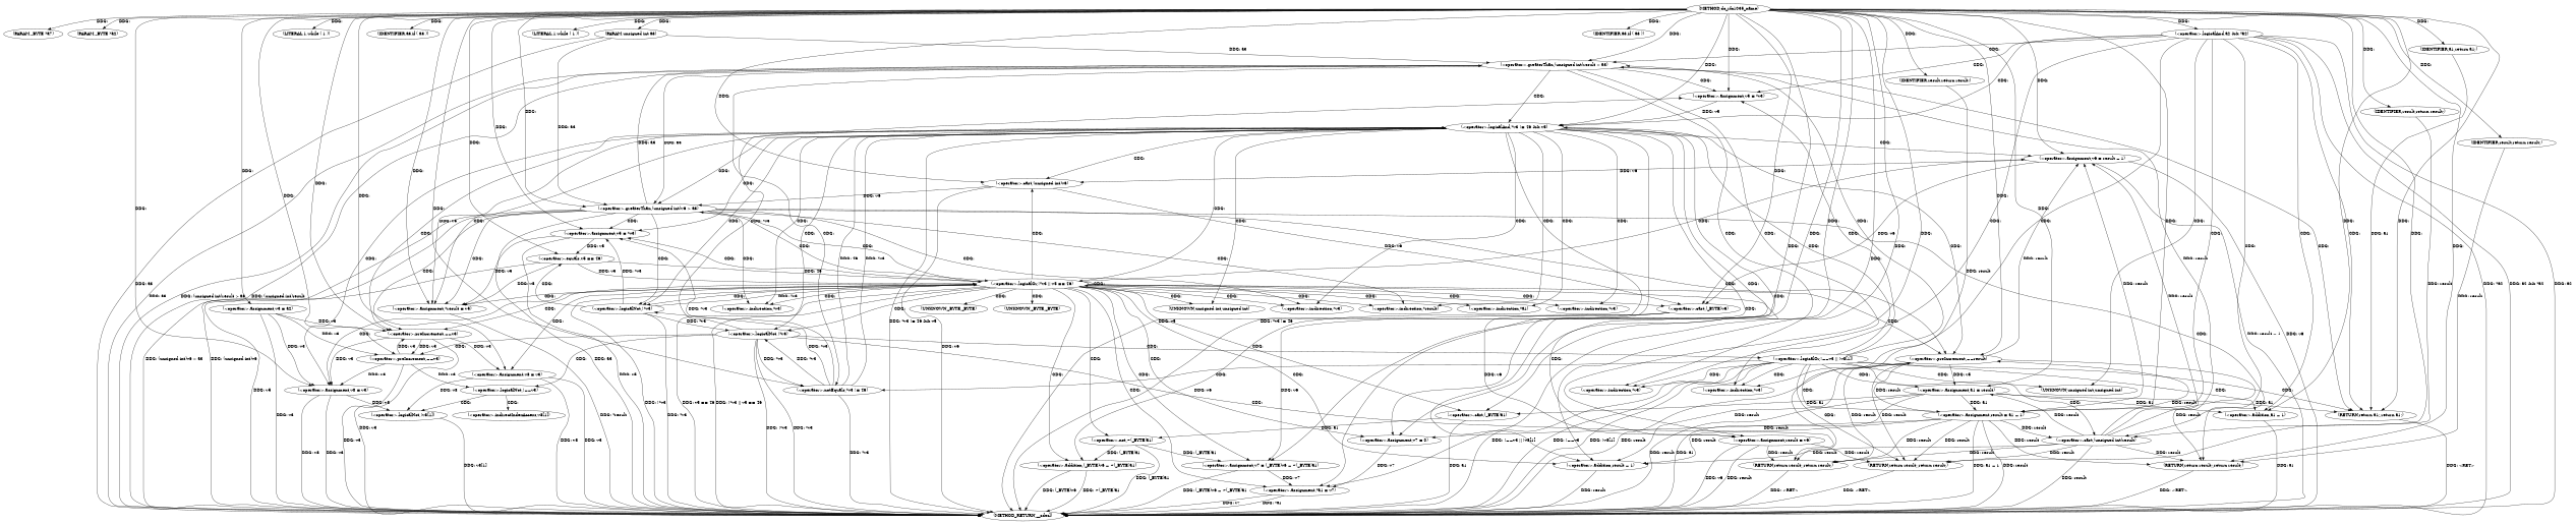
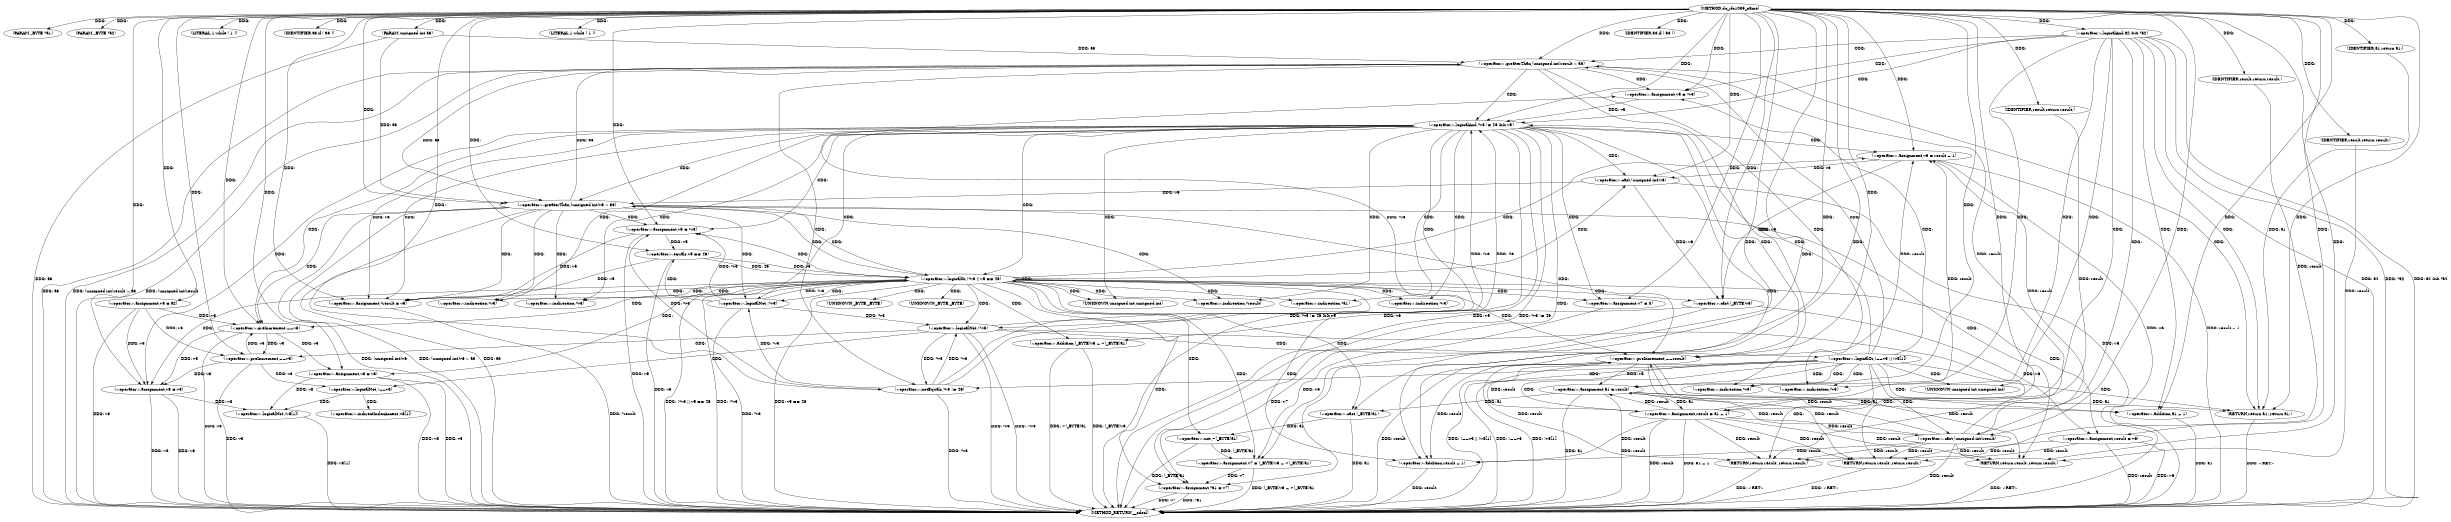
  digraph {
    n1 [label="(METHOD,do_rfc1035_name)"]
-   n2 [label="(PARAM,_BYTE *a7)"]
+   n2 [label="(PARAM,_BYTE *a1)"]
    n3 [label="(PARAM,_BYTE *a2)"]
    n4 [label="(PARAM,unsigned int a3)"]
    n5 [label="(<operator>.assignment,v3 = a2)"]
    n6 [label="(<operator>.logicalAnd,a2 && *a2)"]
    n7 [label="(LITERAL,1,while ( 1 ))"]
    n8 [label="(<operator>.assignment,result = a1 + 1)"]
    n9 [label="(<operator>.addition,a1 + 1)"]
    n10 [label="(IDENTIFIER,a3,if ( a3 ))"]
    n11 [label="(<operator>.greaterThan,(unsigned int)result > a3)"]
    n12 [label="(<operator>.cast,(unsigned int)result)"]
    n13 [label="(<operator>.assignment,v5 = *v3)"]
    n14 [label="(<operator>.logicalAnd,*v3 != 46 && v5)"]
    n15 [label="(<operator>.notEquals,*v3 != 46)"]
    n16 [label="(LITERAL,1,while ( 1 ))"]
    n17 [label="(<operator>.assignment,v6 = result + 1)"]
    n18 [label="(<operator>.addition,result + 1)"]
    n19 [label="(IDENTIFIER,a3,if ( a3 ))"]
    n20 [label="(<operator>.greaterThan,(unsigned int)v6 > a3)"]
    n21 [label="(<operator>.cast,(unsigned int)v6)"]
    n22 [label="(RETURN,return result;,return result;)"]
    n23 [label="(IDENTIFIER,result,return result;)"]
    n24 [label="(<operator>.preIncrement,++v3)"]
    n25 [label="(<operator>.assignment,*result = v5)"]
    n26 [label="(<operator>.assignment,v5 = *v3)"]
    n27 [label="(<operator>.preIncrement,++result)"]
    n28 [label="(<operator>.equals,v5 == 46)"]
    n29 [label="(<operator>.assignment,v7 = (_BYTE)v6 + ~(_BYTE)a1)"]
    n30 [label="(<operator>.cast,(_BYTE)v6)"]
    n31 [label="(<operator>.cast,(_BYTE)a1)"]
    n32 [label="(<operator>.assignment,result = v6)"]
    n33 [label="(<operator>.assignment,v8 = v3)"]
    n34 [label="(<operator>.assignment,v8 = v3)"]
    n35 [label="(<operator>.assignment,v7 = 0)"]
    n36 [label="(<operator>.assignment,*a1 = v7)"]
    n37 [label="(IDENTIFIER,result,return result;)"]
    n38 [label="(<operator>.preIncrement,++v3)"]
    n39 [label="(IDENTIFIER,result,return result;)"]
    n40 [label="(<operator>.assignment,a1 = result)"]
    n41 [label="(RETURN,return a1;,return a1;)"]
    n42 [label="(IDENTIFIER,a1,return a1;)"]
    n43 [label="(METHOD_RETURN,__cdecl)"]
    n44 [label="(UNKNOWN,unsigned int,unsigned int)"]
    n45 [label="(<operator>.indirection,*v3)"]
    n46 [label="(<operator>.indirection,*v3)"]
    n47 [label="(RETURN,return result;,return result;)"]
    n48 [label="(RETURN,return result;,return result;)"]
    n49 [label="(<operator>.logicalOr,!*v3 || v5 == 46)"]
    n50 [label="(<operator>.logicalNot,!*v3)"]
    n51 [label="(<operator>.logicalNot,!*v3)"]
    n52 [label="(UNKNOWN,unsigned int,unsigned int)"]
    n53 [label="(<operator>.indirection,*result)"]
    n54 [label="(<operator>.indirection,*v3)"]
    n55 [label="(<operator>.indirection,*v3)"]
    n56 [label="(<operator>.indirection,*a1)"]
    n57 [label="(<operator>.indirection,*v3)"]
    n58 [label="(<operator>.addition,(_BYTE)v6 + ~(_BYTE)a1)"]
    n59 [label="(<operator>.not,~(_BYTE)a1)"]
    n60 [label="(<operator>.logicalNot,!v8[1])"]
    n61 [label="(<operator>.logicalNot,!++v3)"]
    n62 [label="(UNKNOWN,_BYTE,_BYTE)"]
    n63 [label="(UNKNOWN,_BYTE,_BYTE)"]
    n64 [label="(<operator>.logicalOr,!++v3 || !v8[1])"]
    n65 [label="(<operator>.indirectIndexAccess,v8[1])"]
    n1 -> n2 [label="DDG: "]
    n1 -> n3 [label="DDG: "]
    n1 -> n4 [label="DDG: "]
    n1 -> n5 [label="DDG: "]
    n1 -> n6 [label="DDG: "]
    n1 -> n7 [label="DDG: "]
    n1 -> n8 [label="DDG: "]
    n1 -> n9 [label="DDG: "]
    n1 -> n10 [label="DDG: "]
    n1 -> n11 [label="DDG: "]
    n1 -> n12 [label="DDG: "]
    n1 -> n13 [label="DDG: "]
    n1 -> n14 [label="DDG: "]
    n1 -> n15 [label="DDG: "]
    n1 -> n16 [label="DDG: "]
    n1 -> n17 [label="DDG: "]
    n1 -> n18 [label="DDG: "]
    n1 -> n19 [label="DDG: "]
    n1 -> n20 [label="DDG: "]
    n1 -> n21 [label="DDG: "]
    n1 -> n22 [label="DDG: "]
    n1 -> n23 [label="DDG: "]
    n1 -> n24 [label="DDG: "]
    n1 -> n25 [label="DDG: "]
    n1 -> n26 [label="DDG: "]
    n1 -> n27 [label="DDG: "]
    n1 -> n28 [label="DDG: "]
    n1 -> n29 [label="DDG: "]
    n1 -> n30 [label="DDG: "]
    n1 -> n31 [label="DDG: "]
    n1 -> n32 [label="DDG: "]
    n1 -> n33 [label="DDG: "]
    n1 -> n34 [label="DDG: "]
    n1 -> n35 [label="DDG: "]
    n1 -> n36 [label="DDG: "]
    n1 -> n37 [label="DDG: "]
    n1 -> n38 [label="DDG: "]
    n1 -> n39 [label="DDG: "]
    n1 -> n40 [label="DDG: "]
    n1 -> n41 [label="DDG: "]
    n1 -> n42 [label="DDG: "]
    n4 -> n11 [label="DDG: a3"]
    n4 -> n20 [label="DDG: a3"]
    n4 -> n43 [label="DDG: a3"]
    n5 -> n24 [label="DDG: v3"]
    n5 -> n34 [label="DDG: v3"]
    n5 -> n38 [label="DDG: v3"]
    n5 -> n43 [label="DDG: v3"]
    n6 -> n8 [label="CDG: "]
    n6 -> n9 [label="CDG: "]
    n6 -> n11 [label="CDG: "]
    n6 -> n12 [label="CDG: "]
    n6 -> n13 [label="CDG: "]
    n6 -> n14 [label="CDG: "]
    n6 -> n41 [label="CDG: "]
    n6 -> n43 [label="DDG: a2"]
    n6 -> n43 [label="DDG: *a2"]
    n6 -> n43 [label="DDG: a2 && *a2"]
    n6 -> n44 [label="CDG: "]
    n6 -> n45 [label="CDG: "]
    n6 -> n46 [label="CDG: "]
    n8 -> n12 [label="DDG: result"]
    n8 -> n17 [label="DDG: result"]
    n8 -> n18 [label="DDG: result"]
    n8 -> n22 [label="DDG: result"]
    n8 -> n27 [label="DDG: result"]
-   n8 -> n35 [label="DDG: result"]
+   n8 -> n40 [label="DDG: result"]
    n8 -> n43 [label="DDG: result"]
    n8 -> n43 [label="DDG: a1 + 1"]
    n8 -> n47 [label="DDG: result"]
    n8 -> n48 [label="DDG: result"]
    n9 -> n43 [label="DDG: a1"]
    n11 -> n13 [label="CDG: "]
    n11 -> n14 [label="CDG: "]
    n11 -> n15 [label="CDG: "]
    n11 -> n20 [label="DDG: a3"]
    n11 -> n41 [label="CDG: "]
    n11 -> n43 [label="DDG: a3"]
    n11 -> n43 [label="DDG: (unsigned int)result > a3"]
    n11 -> n43 [label="DDG: (unsigned int)result"]
    n11 -> n45 [label="CDG: "]
    n11 -> n46 [label="CDG: "]
    n12 -> n11 [label="DDG: result"]
    n12 -> n17 [label="DDG: result"]
    n12 -> n18 [label="DDG: result"]
    n12 -> n22 [label="DDG: result"]
    n12 -> n27 [label="DDG: result"]
    n12 -> n40 [label="DDG: result"]
    n12 -> n43 [label="DDG: result"]
    n12 -> n47 [label="DDG: result"]
    n12 -> n48 [label="DDG: result"]
    n13 -> n14 [label="DDG: v5"]
    n14 -> n17 [label="CDG: "]
    n14 -> n18 [label="CDG: "]
    n14 -> n20 [label="CDG: "]
    n14 -> n21 [label="CDG: "]
    n14 -> n24 [label="CDG: "]
    n14 -> n25 [label="DDG: v5"]
    n14 -> n25 [label="CDG: "]
    n14 -> n26 [label="CDG: "]
    n14 -> n27 [label="CDG: "]
    n14 -> n34 [label="CDG: "]
    n14 -> n35 [label="CDG: "]
    n14 -> n36 [label="CDG: "]
    n14 -> n43 [label="DDG: *v3 != 46 && v5"]
    n14 -> n43 [label="DDG: v5"]
    n14 -> n43 [label="DDG: *v3 != 46"]
    n14 -> n49 [label="CDG: "]
    n14 -> n50 [label="CDG: "]
    n14 -> n51 [label="CDG: "]
    n14 -> n52 [label="CDG: "]
    n14 -> n53 [label="CDG: "]
    n14 -> n54 [label="CDG: "]
    n14 -> n55 [label="CDG: "]
    n14 -> n56 [label="CDG: "]
    n14 -> n57 [label="CDG: "]
    n15 -> n14 [label="DDG: *v3"]
    n15 -> n14 [label="DDG: 46"]
    n15 -> n26 [label="DDG: *v3"]
    n15 -> n43 [label="DDG: *v3"]
    n15 -> n50 [label="DDG: *v3"]
    n15 -> n51 [label="DDG: *v3"]
    n17 -> n21 [label="DDG: v6"]
    n17 -> n30 [label="DDG: v6"]
    n17 -> n43 [label="DDG: v6"]
    n17 -> n43 [label="DDG: result + 1"]
    n18 -> n43 [label="DDG: result"]
    n20 -> n11 [label="DDG: a3"]
    n20 -> n22 [label="CDG: "]
    n20 -> n24 [label="CDG: "]
    n20 -> n25 [label="CDG: "]
    n20 -> n26 [label="CDG: "]
    n20 -> n27 [label="CDG: "]
    n20 -> n43 [label="DDG: (unsigned int)v6"]
    n20 -> n43 [label="DDG: (unsigned int)v6 > a3"]
    n20 -> n43 [label="DDG: a3"]
    n20 -> n49 [label="CDG: "]
    n20 -> n50 [label="CDG: "]
    n20 -> n53 [label="CDG: "]
    n20 -> n54 [label="CDG: "]
    n20 -> n55 [label="CDG: "]
    n21 -> n20 [label="DDG: v6"]
    n21 -> n30 [label="DDG: v6"]
    n21 -> n43 [label="DDG: v6"]
    n22 -> n43 [label="DDG: <RET>"]
    n23 -> n22 [label="DDG: result"]
    n24 -> n33 [label="DDG: v3"]
    n24 -> n34 [label="DDG: v3"]
    n24 -> n38 [label="DDG: v3"]
    n24 -> n43 [label="DDG: v3"]
    n25 -> n43 [label="DDG: *result"]
    n26 -> n25 [label="DDG: v5"]
    n26 -> n28 [label="DDG: v5"]
    n26 -> n43 [label="DDG: v5"]
    n27 -> n17 [label="DDG: result"]
    n27 -> n18 [label="DDG: result"]
    n27 -> n22 [label="DDG: result"]
    n27 -> n40 [label="DDG: v5"]
    n27 -> n43 [label="DDG: result"]
    n27 -> n47 [label="DDG: result"]
    n27 -> n48 [label="DDG: result"]
    n28 -> n25 [label="DDG: v5"]
    n28 -> n43 [label="DDG: v5"]
    n28 -> n49 [label="DDG: v5"]
    n28 -> n49 [label="DDG: 46"]
    n29 -> n36 [label="DDG: v7"]
    n29 -> n43 [label="DDG: (_BYTE)v6 + ~(_BYTE)a1"]
    n30 -> n29 [label="DDG: v6"]
    n30 -> n32 [label="DDG: v6"]
    n30 -> n58 [label="DDG: v6"]
    n31 -> n43 [label="DDG: a1"]
    n31 -> n59 [label="DDG: a1"]
    n32 -> n43 [label="DDG: v6"]
    n32 -> n43 [label="DDG: result"]
    n32 -> n47 [label="DDG: result"]
    n32 -> n48 [label="DDG: result"]
    n33 -> n43 [label="DDG: v3"]
    n33 -> n43 [label="DDG: v8"]
    n33 -> n60 [label="DDG: v8"]
    n34 -> n43 [label="DDG: v8"]
    n34 -> n43 [label="DDG: v3"]
    n34 -> n60 [label="DDG: v8"]
    n35 -> n36 [label="DDG: v7"]
    n36 -> n43 [label="DDG: v7"]
    n36 -> n43 [label="DDG: *a1"]
    n37 -> n47 [label="DDG: result"]
    n38 -> n24 [label="DDG: v3"]
    n38 -> n34 [label="DDG: v3"]
    n38 -> n43 [label="DDG: v3"]
    n38 -> n61 [label="DDG: v3"]
    n39 -> n48 [label="DDG: result"]
    n40 -> n8 [label="DDG: a1"]
    n40 -> n9 [label="DDG: a1"]
    n40 -> n31 [label="DDG: a1"]
    n40 -> n41 [label="DDG: a1"]
    n40 -> n43 [label="DDG: a1"]
    n40 -> n43 [label="DDG: result"]
    n41 -> n43 [label="DDG: <RET>"]
    n42 -> n41 [label="DDG: a1"]
    n47 -> n43 [label="DDG: <RET>"]
    n48 -> n43 [label="DDG: <RET>"]
    n49 -> n17 [label="CDG: "]
    n49 -> n18 [label="CDG: "]
    n49 -> n20 [label="CDG: "]
    n49 -> n21 [label="CDG: "]
    n49 -> n24 [label="CDG: "]
    n49 -> n25 [label="CDG: "]
    n49 -> n26 [label="CDG: "]
    n49 -> n27 [label="CDG: "]
    n49 -> n29 [label="CDG: "]
    n49 -> n30 [label="CDG: "]
    n49 -> n31 [label="CDG: "]
    n49 -> n32 [label="CDG: "]
    n49 -> n33 [label="CDG: "]
    n49 -> n34 [label="CDG: "]
    n49 -> n35 [label="CDG: "]
    n49 -> n36 [label="CDG: "]
    n49 -> n43 [label="DDG: !*v3 || v5 == 46"]
    n49 -> n43 [label="DDG: !*v3"]
    n49 -> n43 [label="DDG: v5 == 46"]
    n49 -> n49 [label="CDG: "]
    n49 -> n50 [label="CDG: "]
    n49 -> n51 [label="CDG: "]
    n49 -> n52 [label="CDG: "]
    n49 -> n53 [label="CDG: "]
    n49 -> n54 [label="CDG: "]
    n49 -> n55 [label="CDG: "]
    n49 -> n56 [label="CDG: "]
    n49 -> n57 [label="CDG: "]
    n49 -> n58 [label="CDG: "]
    n49 -> n59 [label="CDG: "]
    n49 -> n62 [label="CDG: "]
    n49 -> n63 [label="CDG: "]
    n50 -> n26 [label="DDG: *v3"]
    n50 -> n28 [label="CDG: "]
    n50 -> n43 [label="DDG: *v3"]
    n50 -> n49 [label="DDG: *v3"]
    n50 -> n51 [label="DDG: *v3"]
    n51 -> n13 [label="DDG: *v3"]
    n51 -> n15 [label="DDG: *v3"]
    n51 -> n38 [label="CDG: "]
    n51 -> n43 [label="DDG: *v3"]
    n51 -> n43 [label="DDG: !*v3"]
    n51 -> n47 [label="CDG: "]
    n51 -> n61 [label="CDG: "]
    n51 -> n64 [label="CDG: "]
    n58 -> n43 [label="DDG: (_BYTE)v6"]
    n58 -> n43 [label="DDG: ~(_BYTE)a1"]
    n59 -> n29 [label="DDG: (_BYTE)a1"]
    n59 -> n43 [label="DDG: (_BYTE)a1"]
-   n59 -> n58 [label="DDG: (_BYTE)a1"]
    n60 -> n43 [label="DDG: v8[1]"]
    n61 -> n60 [label="CDG: "]
    n61 -> n65 [label="CDG: "]
    n64 -> n8 [label="CDG: "]
    n64 -> n9 [label="CDG: "]
    n64 -> n11 [label="CDG: "]
    n64 -> n12 [label="CDG: "]
    n64 -> n13 [label="CDG: "]
    n64 -> n14 [label="CDG: "]
    n64 -> n15 [label="CDG: "]
    n64 -> n40 [label="CDG: "]
    n64 -> n41 [label="CDG: "]
    n64 -> n43 [label="DDG: !++v3"]
    n64 -> n43 [label="DDG: !v8[1]"]
    n64 -> n43 [label="DDG: !++v3 || !v8[1]"]
    n64 -> n44 [label="CDG: "]
    n64 -> n45 [label="CDG: "]
    n64 -> n46 [label="CDG: "]
    n64 -> n48 [label="CDG: "]
  }
